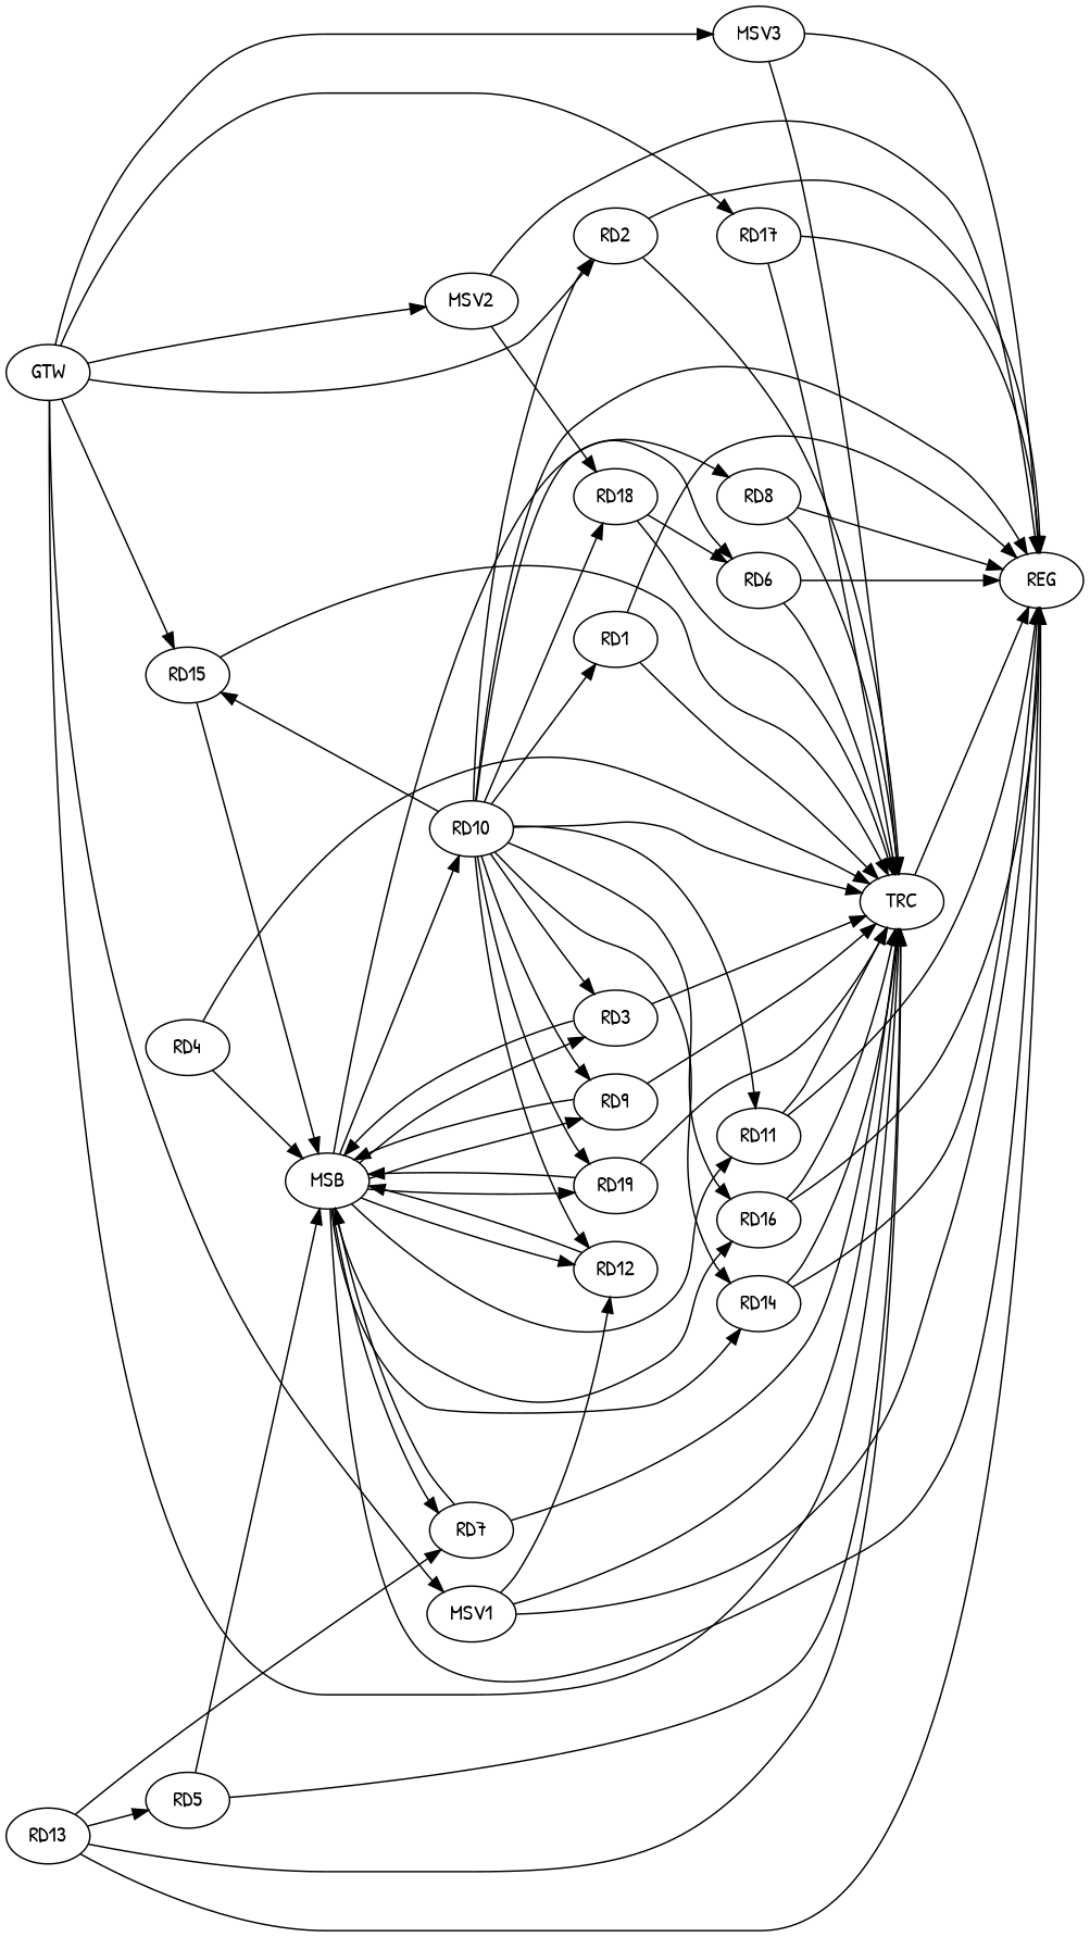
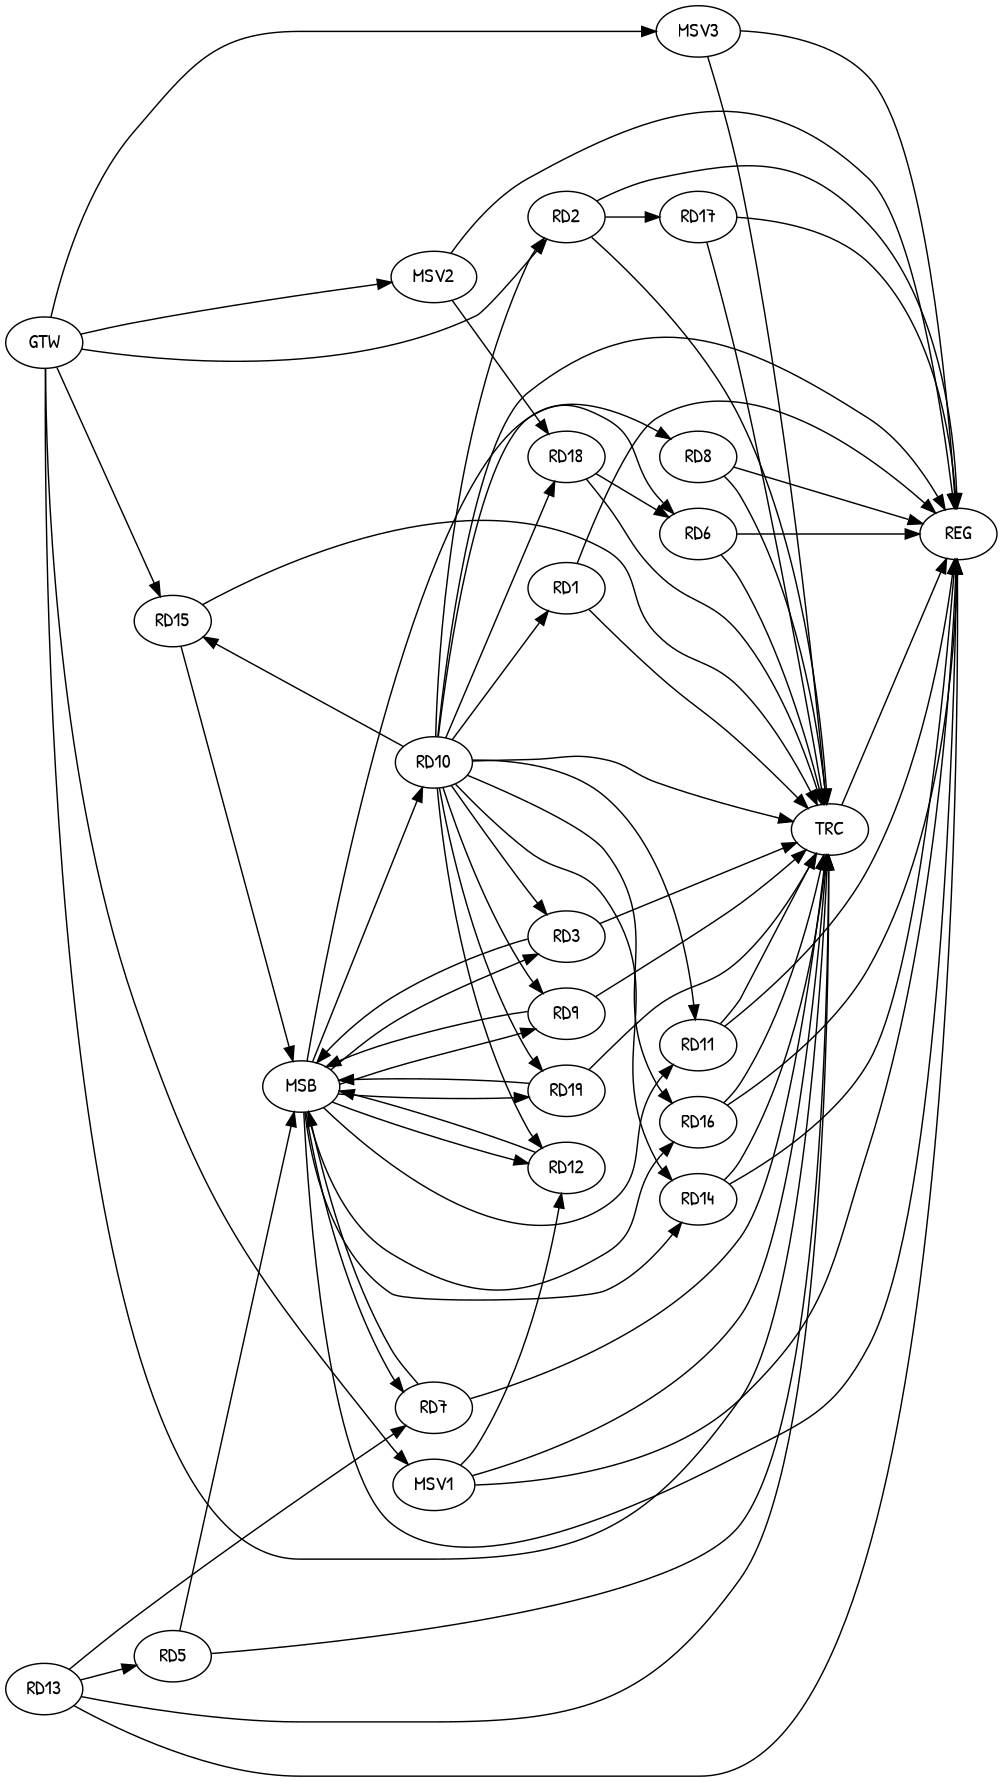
  strict digraph {
    fontname="Patrick Hand"
    rankdir=LR
    node [fontname="Patrick Hand"]
    edge [fontname="Patrick Hand"]
    n1 [label=RD1]
    n2 [label=REG]
    n3 [label=TRC]
    n4 [label=RD2]
    n5 [label=RD3]
    n6 [label=MSB]
    n7 [label=RD6]
    n8 [label=RD7]
    n9 [label=RD9]
    n10 [label=RD10]
    n11 [label=RD11]
    n12 [label=RD12]
    n13 [label=RD14]
    n14 [label=RD16]
    n15 [label=RD19]
-   n16 [label=RD4]
    n17 [label=RD5]
    n18 [label=RD8]
    n19 [label=RD15]
    n20 [label=RD18]
    n21 [label=RD13]
    n22 [label=RD17]
    n23 [label=GTW]
    n24 [label=MSV1]
    n25 [label=MSV2]
    n26 [label=MSV3]
    n1 -> n2
    n1 -> n3
    n3 -> n2
    n4 -> n2
    n4 -> n3
    n5 -> n3
    n5 -> n6
    n6 -> n2
    n6 -> n5
    n6 -> n7
    n6 -> n8
    n6 -> n9
    n6 -> n10
    n6 -> n11
    n6 -> n12
    n6 -> n13
    n6 -> n14
    n6 -> n15
    n7 -> n2
    n7 -> n3
    n8 -> n3
    n8 -> n6
    n9 -> n3
    n9 -> n6
    n10 -> n1
    n10 -> n2
    n10 -> n3
    n10 -> n4
    n10 -> n5
    n10 -> n9
    n10 -> n11
    n10 -> n12
    n10 -> n13
    n10 -> n14
    n10 -> n15
    n10 -> n18
    n10 -> n19
    n10 -> n20
    n11 -> n2
    n11 -> n3
    n12 -> n6
    n13 -> n2
    n13 -> n3
    n14 -> n2
    n14 -> n3
    n15 -> n3
    n15 -> n6
-   n16 -> n3
-   n16 -> n6
    n17 -> n3
    n17 -> n6
    n18 -> n2
    n18 -> n3
    n19 -> n3
    n19 -> n6
    n20 -> n3
    n20 -> n7
    n21 -> n2
    n21 -> n3
    n21 -> n8
    n21 -> n17
    n22 -> n2
    n22 -> n3
    n23 -> n3
    n23 -> n4
    n23 -> n19
-   n23 -> n22
+   n4 -> n22
    n23 -> n24
    n23 -> n25
    n23 -> n26
    n24 -> n2
    n24 -> n3
    n24 -> n12
    n25 -> n2
    n25 -> n20
    n26 -> n2
    n26 -> n3
  }
